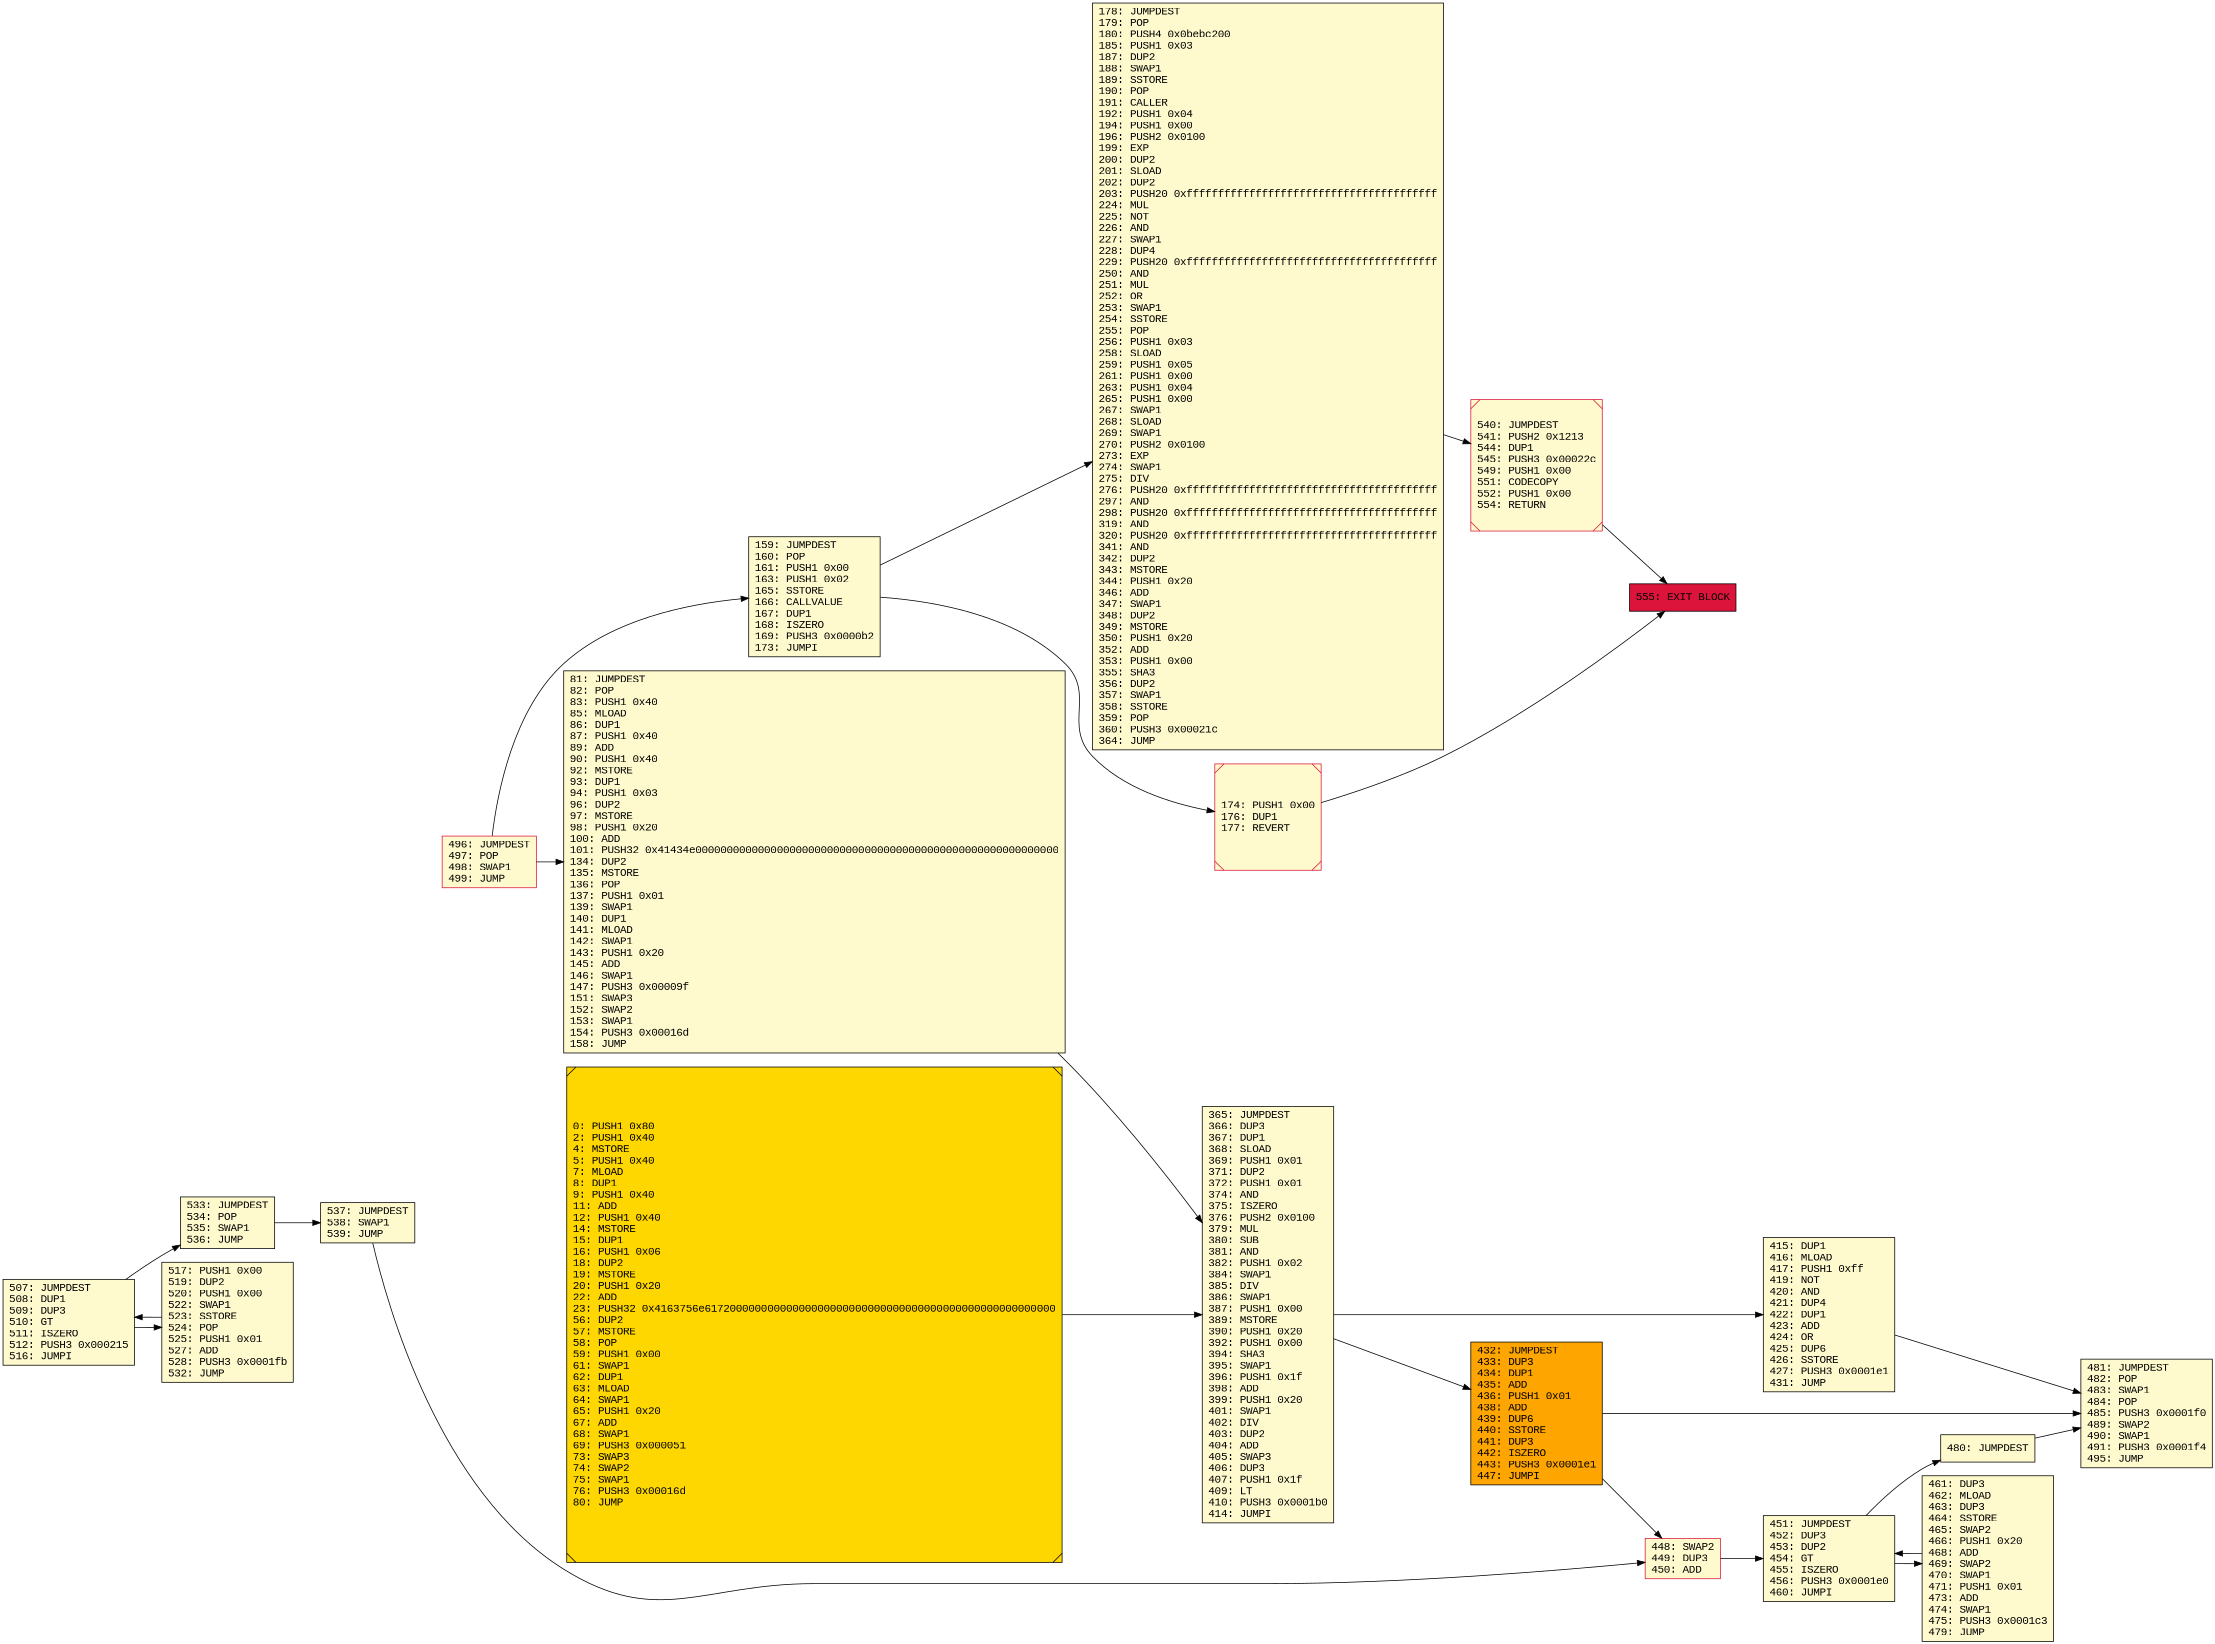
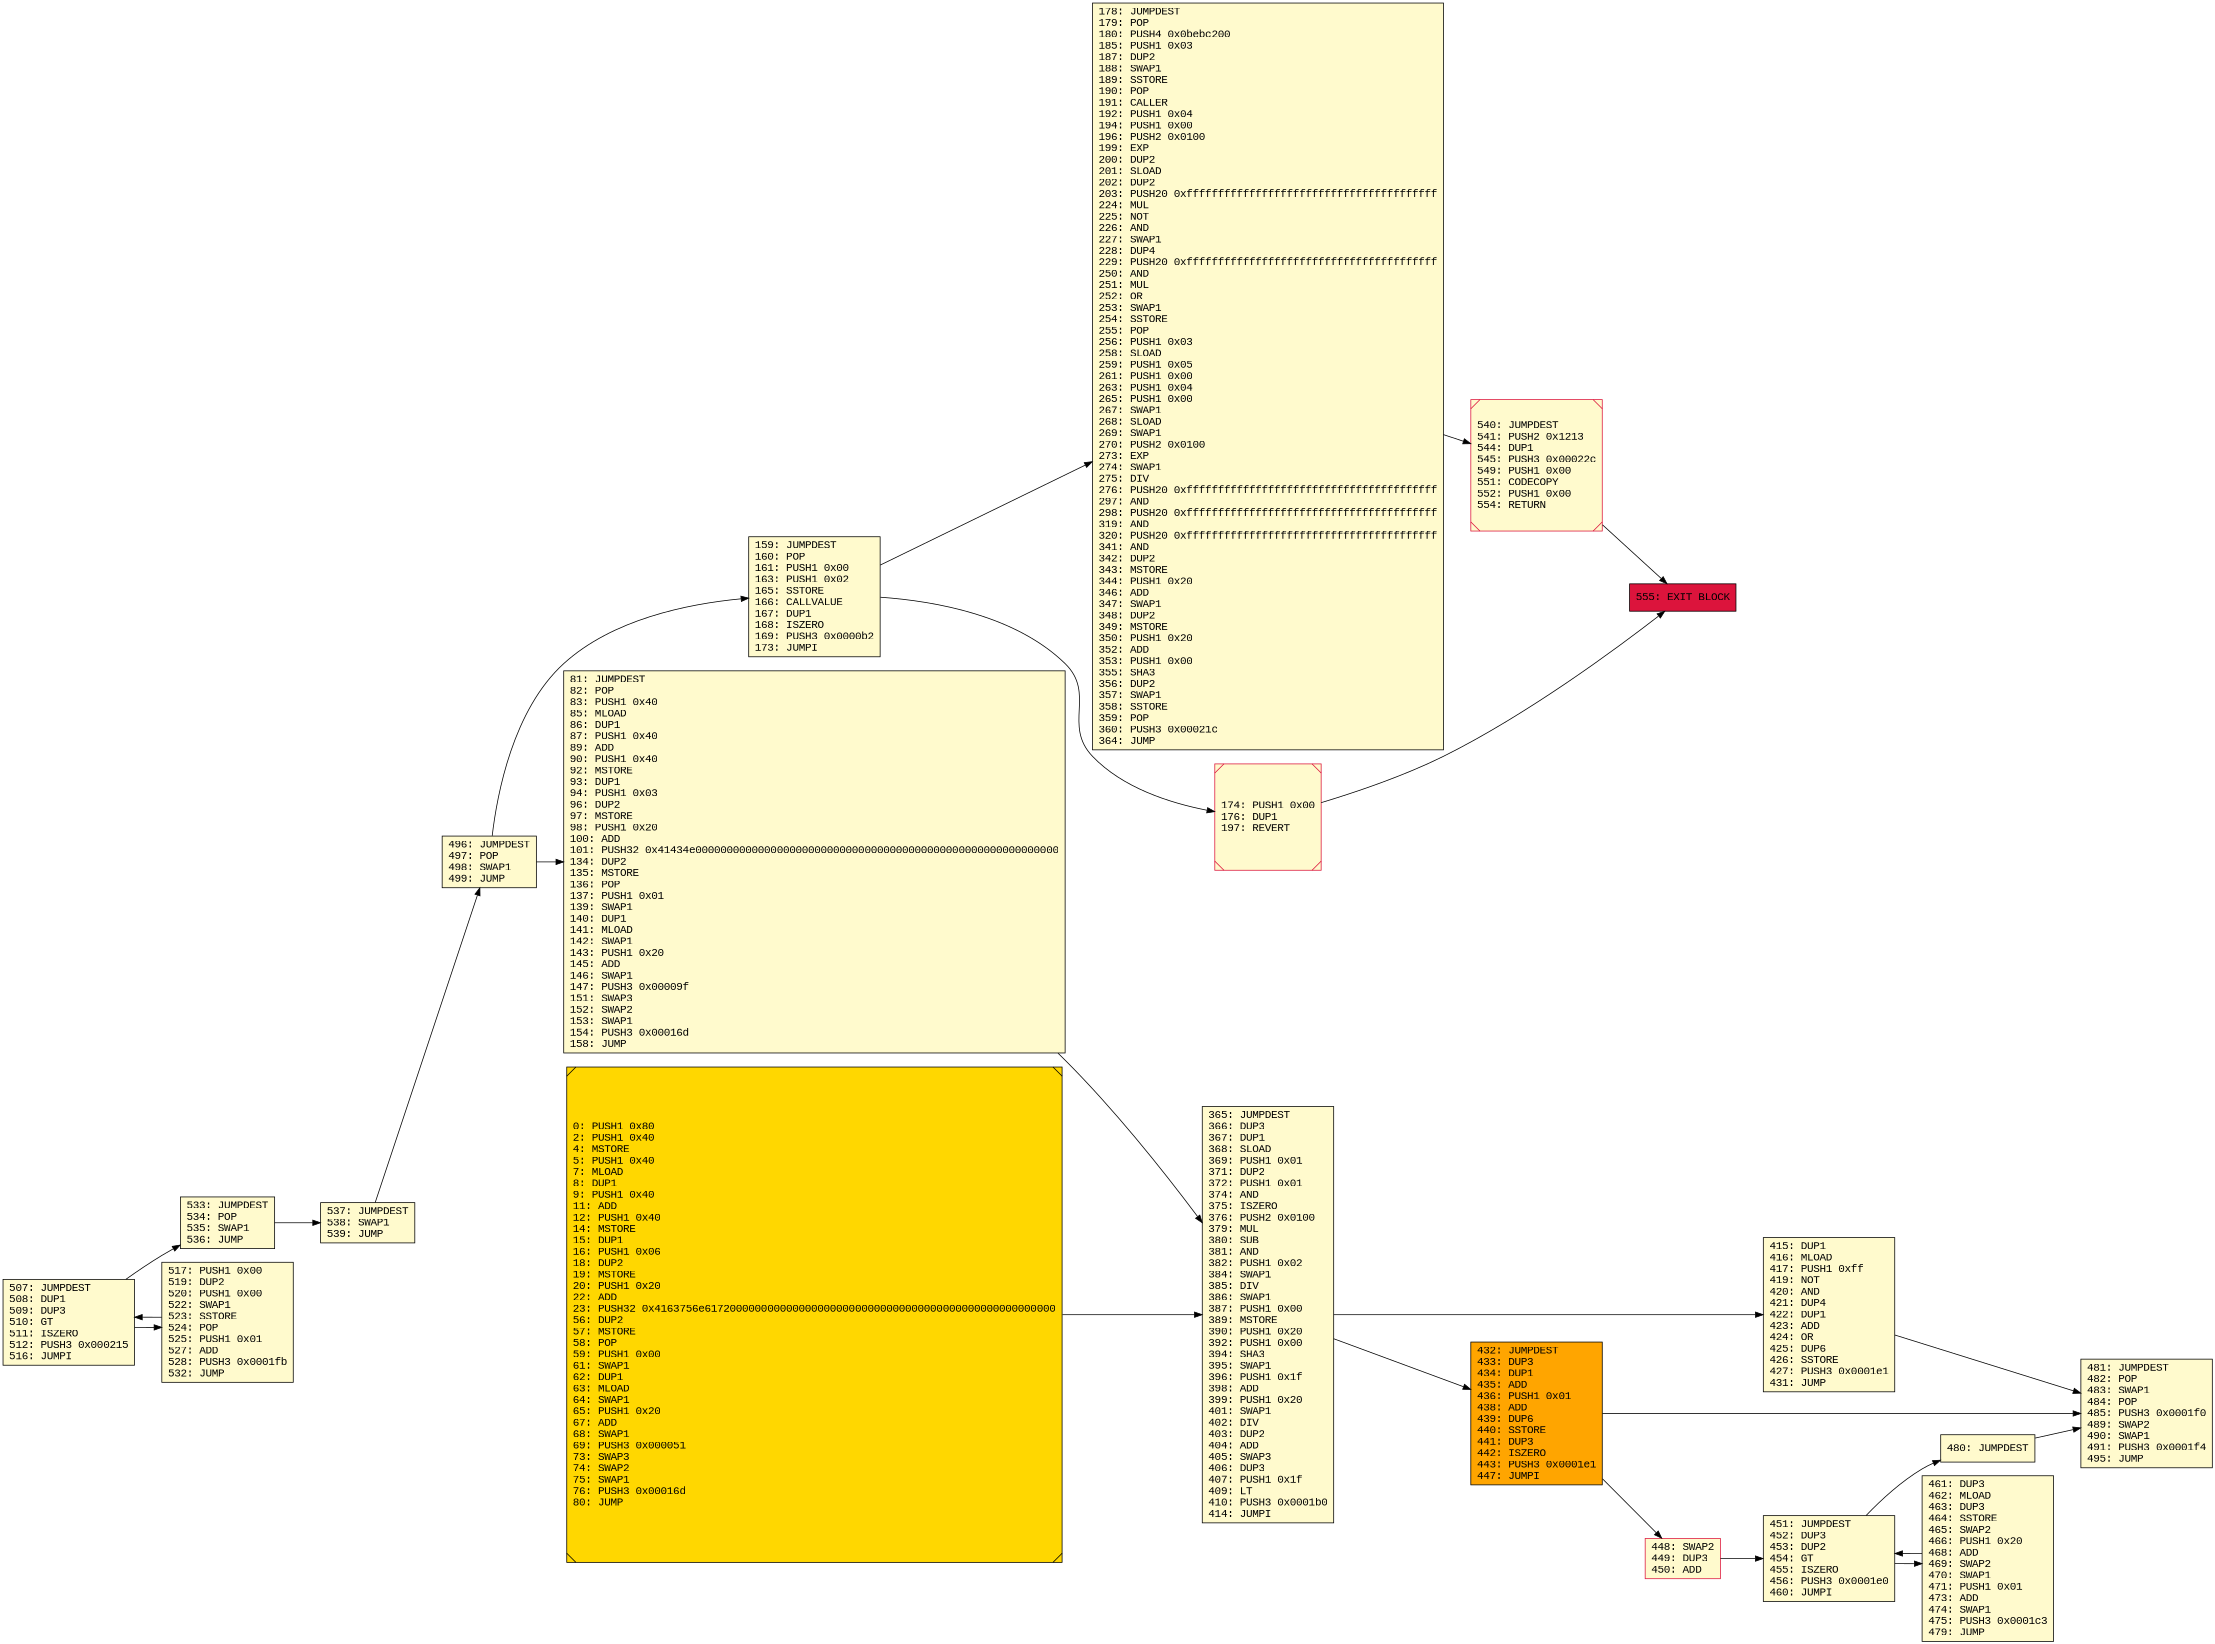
  digraph {
    fontname="Liberation Mono"
    rankdir=LR
    node [color=black fillcolor=lemonchiffon fontcolor=black fontname="Liberation Mono" shape=box style=filled]
    edge [fontname="Liberation Mono"]
    n1 [label="159: JUMPDEST\l160: POP\l161: PUSH1 0x00\l163: PUSH1 0x02\l165: SSTORE\l166: CALLVALUE\l167: DUP1\l168: ISZERO\l169: PUSH3 0x0000b2\l173: JUMPI\l"]
    n2 [label="178: JUMPDEST\l179: POP\l180: PUSH4 0x0bebc200\l185: PUSH1 0x03\l187: DUP2\l188: SWAP1\l189: SSTORE\l190: POP\l191: CALLER\l192: PUSH1 0x04\l194: PUSH1 0x00\l196: PUSH2 0x0100\l199: EXP\l200: DUP2\l201: SLOAD\l202: DUP2\l203: PUSH20 0xffffffffffffffffffffffffffffffffffffffff\l224: MUL\l225: NOT\l226: AND\l227: SWAP1\l228: DUP4\l229: PUSH20 0xffffffffffffffffffffffffffffffffffffffff\l250: AND\l251: MUL\l252: OR\l253: SWAP1\l254: SSTORE\l255: POP\l256: PUSH1 0x03\l258: SLOAD\l259: PUSH1 0x05\l261: PUSH1 0x00\l263: PUSH1 0x04\l265: PUSH1 0x00\l267: SWAP1\l268: SLOAD\l269: SWAP1\l270: PUSH2 0x0100\l273: EXP\l274: SWAP1\l275: DIV\l276: PUSH20 0xffffffffffffffffffffffffffffffffffffffff\l297: AND\l298: PUSH20 0xffffffffffffffffffffffffffffffffffffffff\l319: AND\l320: PUSH20 0xffffffffffffffffffffffffffffffffffffffff\l341: AND\l342: DUP2\l343: MSTORE\l344: PUSH1 0x20\l346: ADD\l347: SWAP1\l348: DUP2\l349: MSTORE\l350: PUSH1 0x20\l352: ADD\l353: PUSH1 0x00\l355: SHA3\l356: DUP2\l357: SWAP1\l358: SSTORE\l359: POP\l360: PUSH3 0x00021c\l364: JUMP\l"]
-   n3 [color=crimson label="174: PUSH1 0x00\l176: DUP1\l177: REVERT\l" shape=Msquare]
+   n3 [color=crimson label="174: PUSH1 0x00\l176: DUP1\l197: REVERT\l" shape=Msquare]
    n4 [color=crimson label="540: JUMPDEST\l541: PUSH2 0x1213\l544: DUP1\l545: PUSH3 0x00022c\l549: PUSH1 0x00\l551: CODECOPY\l552: PUSH1 0x00\l554: RETURN\l" shape=Msquare]
    n5 [fillcolor=crimson label="555: EXIT BLOCK\l"]
-   n6 [color=crimson label="496: JUMPDEST\l497: POP\l498: SWAP1\l499: JUMP\l"]
+   n6 [label="496: JUMPDEST\l497: POP\l498: SWAP1\l499: JUMP\l"]
    n7 [label="81: JUMPDEST\l82: POP\l83: PUSH1 0x40\l85: MLOAD\l86: DUP1\l87: PUSH1 0x40\l89: ADD\l90: PUSH1 0x40\l92: MSTORE\l93: DUP1\l94: PUSH1 0x03\l96: DUP2\l97: MSTORE\l98: PUSH1 0x20\l100: ADD\l101: PUSH32 0x41434e0000000000000000000000000000000000000000000000000000000000\l134: DUP2\l135: MSTORE\l136: POP\l137: PUSH1 0x01\l139: SWAP1\l140: DUP1\l141: MLOAD\l142: SWAP1\l143: PUSH1 0x20\l145: ADD\l146: SWAP1\l147: PUSH3 0x00009f\l151: SWAP3\l152: SWAP2\l153: SWAP1\l154: PUSH3 0x00016d\l158: JUMP\l"]
    n8 [label="365: JUMPDEST\l366: DUP3\l367: DUP1\l368: SLOAD\l369: PUSH1 0x01\l371: DUP2\l372: PUSH1 0x01\l374: AND\l375: ISZERO\l376: PUSH2 0x0100\l379: MUL\l380: SUB\l381: AND\l382: PUSH1 0x02\l384: SWAP1\l385: DIV\l386: SWAP1\l387: PUSH1 0x00\l389: MSTORE\l390: PUSH1 0x20\l392: PUSH1 0x00\l394: SHA3\l395: SWAP1\l396: PUSH1 0x1f\l398: ADD\l399: PUSH1 0x20\l401: SWAP1\l402: DIV\l403: DUP2\l404: ADD\l405: SWAP3\l406: DUP3\l407: PUSH1 0x1f\l409: LT\l410: PUSH3 0x0001b0\l414: JUMPI\l"]
    n9 [color=crimson label="448: SWAP2\l449: DUP3\l450: ADD\l"]
    n10 [label="451: JUMPDEST\l452: DUP3\l453: DUP2\l454: GT\l455: ISZERO\l456: PUSH3 0x0001e0\l460: JUMPI\l"]
    n11 [label="480: JUMPDEST\l"]
    n12 [label="461: DUP3\l462: MLOAD\l463: DUP3\l464: SSTORE\l465: SWAP2\l466: PUSH1 0x20\l468: ADD\l469: SWAP2\l470: SWAP1\l471: PUSH1 0x01\l473: ADD\l474: SWAP1\l475: PUSH3 0x0001c3\l479: JUMP\l"]
    n13 [label="533: JUMPDEST\l534: POP\l535: SWAP1\l536: JUMP\l"]
    n14 [label="537: JUMPDEST\l538: SWAP1\l539: JUMP\l"]
    n15 [label="507: JUMPDEST\l508: DUP1\l509: DUP3\l510: GT\l511: ISZERO\l512: PUSH3 0x000215\l516: JUMPI\l"]
    n16 [label="517: PUSH1 0x00\l519: DUP2\l520: PUSH1 0x00\l522: SWAP1\l523: SSTORE\l524: POP\l525: PUSH1 0x01\l527: ADD\l528: PUSH3 0x0001fb\l532: JUMP\l"]
    n17 [label="481: JUMPDEST\l482: POP\l483: SWAP1\l484: POP\l485: PUSH3 0x0001f0\l489: SWAP2\l490: SWAP1\l491: PUSH3 0x0001f4\l495: JUMP\l"]
    n18 [fillcolor=orange label="432: JUMPDEST\l433: DUP3\l434: DUP1\l435: ADD\l436: PUSH1 0x01\l438: ADD\l439: DUP6\l440: SSTORE\l441: DUP3\l442: ISZERO\l443: PUSH3 0x0001e1\l447: JUMPI\l"]
    n19 [label="415: DUP1\l416: MLOAD\l417: PUSH1 0xff\l419: NOT\l420: AND\l421: DUP4\l422: DUP1\l423: ADD\l424: OR\l425: DUP6\l426: SSTORE\l427: PUSH3 0x0001e1\l431: JUMP\l"]
    n20 [fillcolor=gold label="0: PUSH1 0x80\l2: PUSH1 0x40\l4: MSTORE\l5: PUSH1 0x40\l7: MLOAD\l8: DUP1\l9: PUSH1 0x40\l11: ADD\l12: PUSH1 0x40\l14: MSTORE\l15: DUP1\l16: PUSH1 0x06\l18: DUP2\l19: MSTORE\l20: PUSH1 0x20\l22: ADD\l23: PUSH32 0x4163756e61720000000000000000000000000000000000000000000000000000\l56: DUP2\l57: MSTORE\l58: POP\l59: PUSH1 0x00\l61: SWAP1\l62: DUP1\l63: MLOAD\l64: SWAP1\l65: PUSH1 0x20\l67: ADD\l68: SWAP1\l69: PUSH3 0x000051\l73: SWAP3\l74: SWAP2\l75: SWAP1\l76: PUSH3 0x00016d\l80: JUMP\l" shape=Msquare]
    n1 -> n2
    n1 -> n3
    n2 -> n4
    n3 -> n5
    n4 -> n5
    n6 -> n1
    n6 -> n7
    n7 -> n8
    n8 -> n18
    n8 -> n19
    n9 -> n10
    n10 -> n11
    n10 -> n12
    n11 -> n17
    n12 -> n10
    n13 -> n14
-   n14 -> n9
+   n14 -> n6
    n15 -> n13
    n15 -> n16
    n16 -> n15
    n18 -> n9
    n18 -> n17
    n19 -> n17
    n20 -> n8
  }
